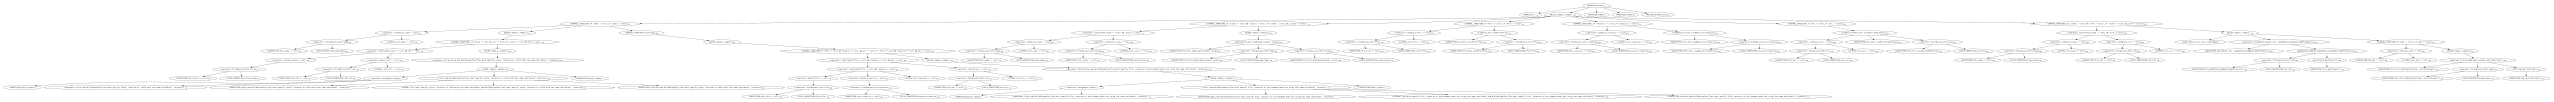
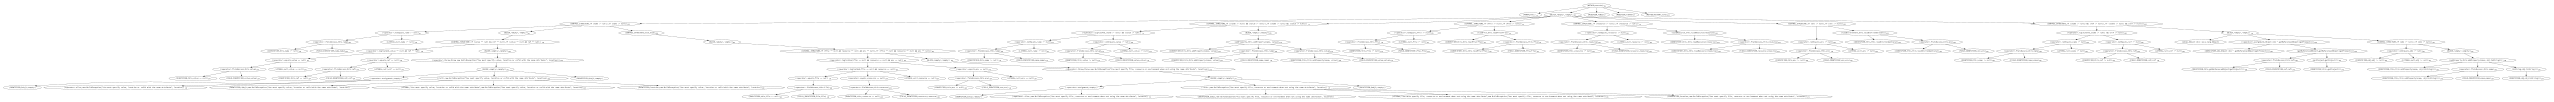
  digraph {
    fontname="Source Code Pro"
    node [fontname="Source Code Pro"]
    edge [fontname="Source Code Pro"]
    n1 [label=<(METHOD,execute)<SUB>162</SUB>>]
    n2 [label=<(PARAM,this)<SUB>162</SUB>>]
    n3 [label=<(BLOCK,&lt;empty&gt;,&lt;empty&gt;)<SUB>162</SUB>>]
    n4 [label=<(MODIFIER,PUBLIC)>]
    n5 [label=<(MODIFIER,VIRTUAL)>]
    n6 [label=<(METHOD_RETURN,void)<SUB>162</SUB>>]
    n7 [label=<(CONTROL_STRUCTURE,if (name != null),if (name != null))<SUB>163</SUB>>]
    n8 [label=<(CONTROL_STRUCTURE,if ((name != null) &amp;&amp; (value != null)),if ((name != null) &amp;&amp; (value != null)))<SUB>175</SUB>>]
    n9 [label=<(CONTROL_STRUCTURE,if (file != null),if (file != null))<SUB>179</SUB>>]
    n10 [label=<(CONTROL_STRUCTURE,if (resource != null),if (resource != null))<SUB>181</SUB>>]
    n11 [label=<(CONTROL_STRUCTURE,if (env != null),if (env != null))<SUB>183</SUB>>]
    n12 [label=<(CONTROL_STRUCTURE,if ((name != null) &amp;&amp; (ref != null)),if ((name != null) &amp;&amp; (ref != null)))<SUB>185</SUB>>]
    n13 [label=<(&lt;operator&gt;.notEquals,name != null)<SUB>163</SUB>>]
    n14 [label=<(BLOCK,&lt;empty&gt;,&lt;empty&gt;)<SUB>163</SUB>>]
    n15 [label=<(CONTROL_STRUCTURE,else,else)<SUB>168</SUB>>]
    n16 [label=<(&lt;operator&gt;.logicalAnd,(name != null) &amp;&amp; (value != null))<SUB>175</SUB>>]
    n17 [label=<(BLOCK,&lt;empty&gt;,&lt;empty&gt;)<SUB>175</SUB>>]
    n18 [label=<(&lt;operator&gt;.notEquals,file != null)<SUB>179</SUB>>]
    n19 [label=<(loadFile,this.loadFile(file))<SUB>179</SUB>>]
    n20 [label=<(&lt;operator&gt;.notEquals,resource != null)<SUB>181</SUB>>]
    n21 [label=<(loadResource,this.loadResource(resource))<SUB>181</SUB>>]
    n22 [label=<(&lt;operator&gt;.notEquals,env != null)<SUB>183</SUB>>]
    n23 [label=<(loadEnvironment,this.loadEnvironment(env))<SUB>183</SUB>>]
    n24 [label=<(&lt;operator&gt;.logicalAnd,(name != null) &amp;&amp; (ref != null))<SUB>185</SUB>>]
    n25 [label=<(BLOCK,&lt;empty&gt;,&lt;empty&gt;)<SUB>185</SUB>>]
    n26 [label=<(&lt;operator&gt;.fieldAccess,this.name)<SUB>163</SUB>>]
    n27 [label=<(LITERAL,null,name != null)<SUB>163</SUB>>]
    n28 [label=<(CONTROL_STRUCTURE,if (value == null &amp;&amp; ref == null),if (value == null &amp;&amp; ref == null))<SUB>164</SUB>>]
    n29 [label=<(BLOCK,&lt;empty&gt;,&lt;empty&gt;)<SUB>168</SUB>>]
    n30 [label=<(IDENTIFIER,this,name != null)<SUB>163</SUB>>]
    n31 [label=<(FIELD_IDENTIFIER,name,name)<SUB>163</SUB>>]
    n32 [label=<(&lt;operator&gt;.logicalAnd,value == null &amp;&amp; ref == null)<SUB>164</SUB>>]
    n33 [label=<(BLOCK,&lt;empty&gt;,&lt;empty&gt;)<SUB>164</SUB>>]
    n34 [label=<(&lt;operator&gt;.equals,value == null)<SUB>164</SUB>>]
    n35 [label=<(&lt;operator&gt;.equals,ref == null)<SUB>164</SUB>>]
    n36 [label=<(&lt;operator&gt;.throw,throw new BuildException(&quot;You must specify value, location or refid with the name attribute&quot;, location);)<SUB>165</SUB>>]
    n37 [label=<(&lt;operator&gt;.fieldAccess,this.value)<SUB>164</SUB>>]
+   n38 [label=<(LITERAL,null,value == null)<SUB>164</SUB>>]
    n39 [label=<(&lt;operator&gt;.fieldAccess,this.ref)<SUB>164</SUB>>]
    n40 [label=<(LITERAL,null,ref == null)<SUB>164</SUB>>]
    n41 [label=<(IDENTIFIER,this,value == null)<SUB>164</SUB>>]
    n42 [label=<(FIELD_IDENTIFIER,value,value)<SUB>164</SUB>>]
    n43 [label=<(IDENTIFIER,this,ref == null)<SUB>164</SUB>>]
    n44 [label=<(FIELD_IDENTIFIER,ref,ref)<SUB>164</SUB>>]
    n45 [label=<(BLOCK,&lt;empty&gt;,&lt;empty&gt;)<SUB>165</SUB>>]
    n46 [label=<(&lt;operator&gt;.assignment,&lt;empty&gt;)>]
    n47 [label=<(&lt;init&gt;,new BuildException(&quot;You must specify value, location or refid with the name attribute&quot;, location))<SUB>165</SUB>>]
    n48 [label=<(IDENTIFIER,$obj1,&lt;empty&gt;)>]
    n49 [label=<(IDENTIFIER,$obj1,&lt;empty&gt;)>]
    n50 [label=<(&lt;operator&gt;.alloc,new BuildException(&quot;You must specify value, location or refid with the name attribute&quot;, location))<SUB>165</SUB>>]
    n51 [label=<(IDENTIFIER,$obj1,new BuildException(&quot;You must specify value, location or refid with the name attribute&quot;, location))>]
    n52 [label=<(LITERAL,&quot;You must specify value, location or refid with the name attribute&quot;,new BuildException(&quot;You must specify value, location or refid with the name attribute&quot;, location))<SUB>165</SUB>>]
    n53 [label=<(IDENTIFIER,location,new BuildException(&quot;You must specify value, location or refid with the name attribute&quot;, location))<SUB>166</SUB>>]
    n54 [label=<(CONTROL_STRUCTURE,if (file == null &amp;&amp; resource == null &amp;&amp; env == null),if (file == null &amp;&amp; resource == null &amp;&amp; env == null))<SUB>169</SUB>>]
    n55 [label=<(&lt;operator&gt;.logicalAnd,file == null &amp;&amp; resource == null &amp;&amp; env == null)<SUB>169</SUB>>]
    n56 [label=<(BLOCK,&lt;empty&gt;,&lt;empty&gt;)<SUB>169</SUB>>]
    n57 [label=<(&lt;operator&gt;.logicalAnd,file == null &amp;&amp; resource == null)<SUB>169</SUB>>]
    n58 [label=<(&lt;operator&gt;.equals,env == null)<SUB>169</SUB>>]
    n59 [label=<(&lt;operator&gt;.throw,throw new BuildException(&quot;You must specify file, resource or environment when not using the name attribute&quot;, location);)<SUB>170</SUB>>]
    n60 [label=<(&lt;operator&gt;.equals,file == null)<SUB>169</SUB>>]
    n61 [label=<(&lt;operator&gt;.equals,resource == null)<SUB>169</SUB>>]
    n62 [label=<(LITERAL,null,resource == null)<SUB>169</SUB>>]
    n63 [label=<(&lt;operator&gt;.fieldAccess,this.env)<SUB>169</SUB>>]
    n64 [label=<(LITERAL,null,env == null)<SUB>169</SUB>>]
    n65 [label=<(&lt;operator&gt;.fieldAccess,this.file)<SUB>169</SUB>>]
    n66 [label=<(&lt;operator&gt;.fieldAccess,this.resource)<SUB>169</SUB>>]
    n67 [label=<(IDENTIFIER,this,file == null)<SUB>169</SUB>>]
    n68 [label=<(FIELD_IDENTIFIER,file,file)<SUB>169</SUB>>]
    n69 [label=<(IDENTIFIER,this,resource == null)<SUB>169</SUB>>]
    n70 [label=<(FIELD_IDENTIFIER,resource,resource)<SUB>169</SUB>>]
    n71 [label=<(IDENTIFIER,this,env == null)<SUB>169</SUB>>]
    n72 [label=<(FIELD_IDENTIFIER,env,env)<SUB>169</SUB>>]
    n73 [label=<(BLOCK,&lt;empty&gt;,&lt;empty&gt;)<SUB>170</SUB>>]
    n74 [label=<(&lt;operator&gt;.assignment,&lt;empty&gt;)>]
    n75 [label=<(&lt;init&gt;,new BuildException(&quot;You must specify file, resource or environment when not using the name attribute&quot;, location))<SUB>170</SUB>>]
    n76 [label=<(IDENTIFIER,$obj2,&lt;empty&gt;)>]
    n77 [label=<(IDENTIFIER,$obj2,&lt;empty&gt;)>]
    n78 [label=<(&lt;operator&gt;.alloc,new BuildException(&quot;You must specify file, resource or environment when not using the name attribute&quot;, location))<SUB>170</SUB>>]
    n79 [label=<(IDENTIFIER,$obj2,new BuildException(&quot;You must specify file, resource or environment when not using the name attribute&quot;, location))>]
    n80 [label=<(LITERAL,&quot;You must specify file, resource or environment when not using the name attribute&quot;,new BuildException(&quot;You must specify file, resource or environment when not using the name attribute&quot;, location))<SUB>170</SUB>>]
    n81 [label=<(IDENTIFIER,location,new BuildException(&quot;You must specify file, resource or environment when not using the name attribute&quot;, location))<SUB>171</SUB>>]
    n82 [label=<(&lt;operator&gt;.notEquals,name != null)<SUB>175</SUB>>]
    n83 [label=<(&lt;operator&gt;.notEquals,value != null)<SUB>175</SUB>>]
    n84 [label=<(addProperty,this.addProperty(name, value))<SUB>176</SUB>>]
    n85 [label=<(&lt;operator&gt;.fieldAccess,this.name)<SUB>175</SUB>>]
    n86 [label=<(LITERAL,null,name != null)<SUB>175</SUB>>]
    n87 [label=<(&lt;operator&gt;.fieldAccess,this.value)<SUB>175</SUB>>]
    n88 [label=<(LITERAL,null,value != null)<SUB>175</SUB>>]
    n89 [label=<(IDENTIFIER,this,name != null)<SUB>175</SUB>>]
    n90 [label=<(FIELD_IDENTIFIER,name,name)<SUB>175</SUB>>]
    n91 [label=<(IDENTIFIER,this,value != null)<SUB>175</SUB>>]
    n92 [label=<(FIELD_IDENTIFIER,value,value)<SUB>175</SUB>>]
    n93 [label=<(IDENTIFIER,this,this.addProperty(name, value))<SUB>176</SUB>>]
    n94 [label=<(&lt;operator&gt;.fieldAccess,this.name)<SUB>176</SUB>>]
    n95 [label=<(&lt;operator&gt;.fieldAccess,this.value)<SUB>176</SUB>>]
    n96 [label=<(IDENTIFIER,this,this.addProperty(name, value))<SUB>176</SUB>>]
    n97 [label=<(FIELD_IDENTIFIER,name,name)<SUB>176</SUB>>]
    n98 [label=<(IDENTIFIER,this,this.addProperty(name, value))<SUB>176</SUB>>]
    n99 [label=<(FIELD_IDENTIFIER,value,value)<SUB>176</SUB>>]
    n100 [label=<(&lt;operator&gt;.fieldAccess,this.file)<SUB>179</SUB>>]
    n101 [label=<(LITERAL,null,file != null)<SUB>179</SUB>>]
    n102 [label=<(IDENTIFIER,this,this.loadFile(file))<SUB>179</SUB>>]
    n103 [label=<(&lt;operator&gt;.fieldAccess,this.file)<SUB>179</SUB>>]
    n104 [label=<(IDENTIFIER,this,file != null)<SUB>179</SUB>>]
    n105 [label=<(FIELD_IDENTIFIER,file,file)<SUB>179</SUB>>]
    n106 [label=<(IDENTIFIER,this,this.loadFile(file))<SUB>179</SUB>>]
    n107 [label=<(FIELD_IDENTIFIER,file,file)<SUB>179</SUB>>]
    n108 [label=<(&lt;operator&gt;.fieldAccess,this.resource)<SUB>181</SUB>>]
    n109 [label=<(LITERAL,null,resource != null)<SUB>181</SUB>>]
    n110 [label=<(IDENTIFIER,this,this.loadResource(resource))<SUB>181</SUB>>]
    n111 [label=<(&lt;operator&gt;.fieldAccess,this.resource)<SUB>181</SUB>>]
    n112 [label=<(IDENTIFIER,this,resource != null)<SUB>181</SUB>>]
    n113 [label=<(FIELD_IDENTIFIER,resource,resource)<SUB>181</SUB>>]
    n114 [label=<(IDENTIFIER,this,this.loadResource(resource))<SUB>181</SUB>>]
    n115 [label=<(FIELD_IDENTIFIER,resource,resource)<SUB>181</SUB>>]
    n116 [label=<(&lt;operator&gt;.fieldAccess,this.env)<SUB>183</SUB>>]
    n117 [label=<(LITERAL,null,env != null)<SUB>183</SUB>>]
    n118 [label=<(IDENTIFIER,this,this.loadEnvironment(env))<SUB>183</SUB>>]
    n119 [label=<(&lt;operator&gt;.fieldAccess,this.env)<SUB>183</SUB>>]
    n120 [label=<(IDENTIFIER,this,env != null)<SUB>183</SUB>>]
    n121 [label=<(FIELD_IDENTIFIER,env,env)<SUB>183</SUB>>]
    n122 [label=<(IDENTIFIER,this,this.loadEnvironment(env))<SUB>183</SUB>>]
    n123 [label=<(FIELD_IDENTIFIER,env,env)<SUB>183</SUB>>]
    n124 [label=<(&lt;operator&gt;.notEquals,name != null)<SUB>185</SUB>>]
    n125 [label=<(&lt;operator&gt;.notEquals,ref != null)<SUB>185</SUB>>]
    n126 [label=<(LOCAL,Object obj: java.lang.Object)>]
    n127 [label=<(&lt;operator&gt;.assignment,Object obj = getReferencedObject(getProject()))<SUB>186</SUB>>]
    n128 [label=<(CONTROL_STRUCTURE,if (obj != null),if (obj != null))<SUB>187</SUB>>]
    n129 [label=<(&lt;operator&gt;.fieldAccess,this.name)<SUB>185</SUB>>]
    n130 [label=<(LITERAL,null,name != null)<SUB>185</SUB>>]
    n131 [label=<(&lt;operator&gt;.fieldAccess,this.ref)<SUB>185</SUB>>]
    n132 [label=<(LITERAL,null,ref != null)<SUB>185</SUB>>]
    n133 [label=<(IDENTIFIER,this,name != null)<SUB>185</SUB>>]
    n134 [label=<(FIELD_IDENTIFIER,name,name)<SUB>185</SUB>>]
    n135 [label=<(IDENTIFIER,this,ref != null)<SUB>145</SUB>>]
    n136 [label=<(FIELD_IDENTIFIER,ref,ref)<SUB>185</SUB>>]
    n137 [label=<(IDENTIFIER,obj,Object obj = getReferencedObject(getProject()))<SUB>186</SUB>>]
    n138 [label=<(getReferencedObject,getReferencedObject(getProject()))<SUB>186</SUB>>]
    n139 [label=<(&lt;operator&gt;.notEquals,obj != null)<SUB>187</SUB>>]
    n140 [label=<(BLOCK,&lt;empty&gt;,&lt;empty&gt;)<SUB>187</SUB>>]
    n141 [label=<(&lt;operator&gt;.fieldAccess,this.ref)<SUB>186</SUB>>]
    n142 [label=<(getProject,getProject())<SUB>186</SUB>>]
    n143 [label=<(IDENTIFIER,this,getReferencedObject(getProject()))<SUB>186</SUB>>]
    n144 [label=<(FIELD_IDENTIFIER,ref,ref)<SUB>186</SUB>>]
    n145 [label=<(IDENTIFIER,this,getProject())<SUB>186</SUB>>]
    n146 [label=<(IDENTIFIER,obj,obj != null)<SUB>187</SUB>>]
    n147 [label=<(LITERAL,null,obj != null)<SUB>187</SUB>>]
    n148 [label=<(addProperty,this.addProperty(name, obj.toString()))<SUB>188</SUB>>]
    n149 [label=<(IDENTIFIER,this,this.addProperty(name, obj.toString()))<SUB>188</SUB>>]
    n150 [label=<(&lt;operator&gt;.fieldAccess,this.name)<SUB>188</SUB>>]
    n151 [label=<(toString,obj.toString())<SUB>188</SUB>>]
    n152 [label=<(IDENTIFIER,this,this.addProperty(name, obj.toString()))<SUB>188</SUB>>]
    n153 [label=<(FIELD_IDENTIFIER,name,name)<SUB>188</SUB>>]
    n154 [label=<(IDENTIFIER,obj,obj.toString())<SUB>188</SUB>>]
    n1 -> n2
    n1 -> n3
    n1 -> n4
    n1 -> n5
    n1 -> n6
    n3 -> n7
    n3 -> n8
    n3 -> n9
    n3 -> n10
    n3 -> n11
    n3 -> n12
    n7 -> n13
    n7 -> n14
    n7 -> n15
    n8 -> n16
    n8 -> n17
    n9 -> n18
    n9 -> n19
    n10 -> n20
    n10 -> n21
-   n23 -> n22
+   n11 -> n22
    n11 -> n23
    n12 -> n24
    n12 -> n25
    n13 -> n26
    n13 -> n27
    n14 -> n28
    n15 -> n29
    n16 -> n82
    n16 -> n83
    n17 -> n84
    n18 -> n100
    n18 -> n101
    n19 -> n102
    n19 -> n103
    n20 -> n108
    n20 -> n109
    n21 -> n110
    n21 -> n111
    n22 -> n116
    n22 -> n117
    n23 -> n118
    n23 -> n119
    n24 -> n124
    n24 -> n125
    n25 -> n126
    n25 -> n127
    n25 -> n128
    n26 -> n30
    n26 -> n31
    n28 -> n32
    n28 -> n33
    n29 -> n54
    n32 -> n34
    n32 -> n35
    n33 -> n36
    n34 -> n37
+   n34 -> n38
    n35 -> n39
    n35 -> n40
    n36 -> n45
    n37 -> n41
    n37 -> n42
    n39 -> n43
    n39 -> n44
    n45 -> n46
    n45 -> n47
    n45 -> n48
    n46 -> n49
    n46 -> n50
    n47 -> n51
    n47 -> n52
    n47 -> n53
    n54 -> n55
    n54 -> n56
    n55 -> n57
    n55 -> n58
    n56 -> n59
    n57 -> n60
    n57 -> n61
    n57 -> n62
    n58 -> n63
    n58 -> n64
    n59 -> n73
    n60 -> n65
    n61 -> n66
    n63 -> n71
    n63 -> n72
    n65 -> n67
    n65 -> n68
    n66 -> n69
    n66 -> n70
    n73 -> n74
    n73 -> n75
    n73 -> n76
    n74 -> n77
    n74 -> n78
    n75 -> n79
    n75 -> n80
    n75 -> n81
    n82 -> n85
    n82 -> n86
    n83 -> n87
    n83 -> n88
    n84 -> n93
    n84 -> n94
    n84 -> n95
    n85 -> n89
    n85 -> n90
    n87 -> n91
    n87 -> n92
    n94 -> n96
    n94 -> n97
    n95 -> n98
    n95 -> n99
    n100 -> n104
    n100 -> n105
    n103 -> n106
    n103 -> n107
    n108 -> n112
    n108 -> n113
    n111 -> n114
    n111 -> n115
    n116 -> n120
    n116 -> n121
    n119 -> n122
    n119 -> n123
    n124 -> n129
    n124 -> n130
    n125 -> n131
    n125 -> n132
    n127 -> n137
    n127 -> n138
    n128 -> n139
    n128 -> n140
    n129 -> n133
    n129 -> n134
    n131 -> n135
    n131 -> n136
    n138 -> n141
    n138 -> n142
    n139 -> n146
    n139 -> n147
    n140 -> n148
    n141 -> n143
    n141 -> n144
    n142 -> n145
    n148 -> n149
    n148 -> n150
    n148 -> n151
    n150 -> n152
    n150 -> n153
    n151 -> n154
  }
